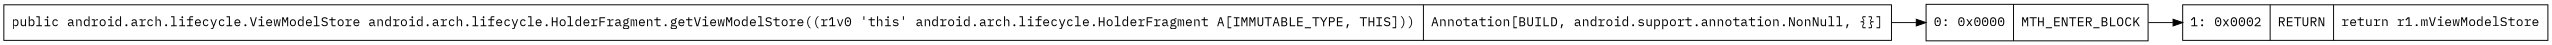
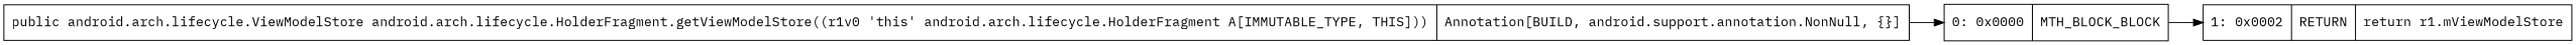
  digraph {
    rankdir=LR
    fontname="IBM Plex Mono"
    node [shape=record fontname="IBM Plex Mono"]
    edge [fontname="IBM Plex Mono"]
-   n1 [label="{0\:\ 0x0000|MTH_ENTER_BLOCK\l}"]
+   n1 [label="{0\:\ 0x0000|MTH_BLOCK_BLOCK\l}"]
    n2 [label="{1\:\ 0x0002|RETURN\l|return r1.mViewModelStore\l}"]
    n3 [label="{public android.arch.lifecycle.ViewModelStore android.arch.lifecycle.HolderFragment.getViewModelStore((r1v0 'this' android.arch.lifecycle.HolderFragment A[IMMUTABLE_TYPE, THIS]))  | Annotation[BUILD, android.support.annotation.NonNull, \{\}]\l}"]
    n1 -> n2
    n3 -> n1
  }
